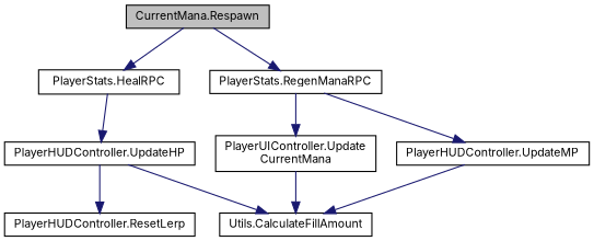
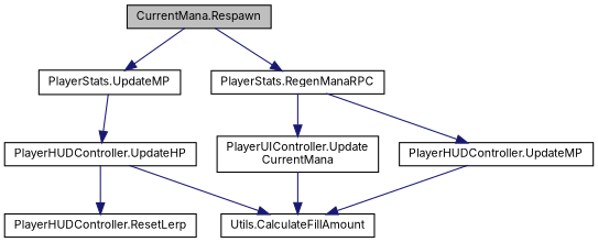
  digraph {
    fontname=Inter
    rankdir=TB
    node [color=black fillcolor=white fontname=Inter fontsize=10 shape=record style=filled]
    edge [color=midnightblue fontname=Inter fontsize=10 labelfontname=Helvetica labelfontsize=10 style=solid]
    n1 [fillcolor=grey75 fontcolor=black height=0.2 label="CurrentMana.Respawn" width=0.4]
-   n2 [height=0.2 label="PlayerStats.HealRPC" width=0.4]
+   n2 [height=0.2 label="PlayerStats.UpdateMP" width=0.4]
    n3 [height=0.2 label="PlayerStats.RegenManaRPC" width=0.4]
    n4 [height=0.2 label="PlayerHUDController.UpdateHP" width=0.4]
    n5 [height=0.2 label="PlayerUIController.Update\lCurrentMana" width=0.4]
    n6 [height=0.2 label="PlayerHUDController.UpdateMP" width=0.4]
    n7 [height=0.2 label="Utils.CalculateFillAmount" width=0.4]
    n8 [height=0.2 label="PlayerHUDController.ResetLerp" width=0.4]
    n1 -> n2
    n1 -> n3
    n2 -> n4
    n3 -> n5
    n3 -> n6
    n4 -> n7
    n4 -> n8
    n5 -> n7
    n6 -> n7
  }
